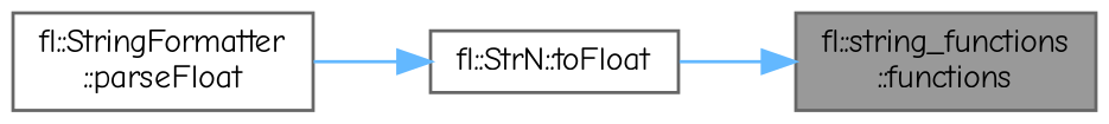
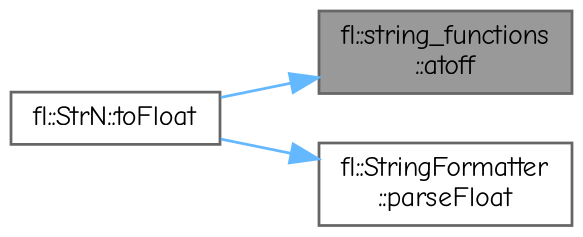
  digraph {
    fontname="Comic Neue"
    rankdir=RL
    node [color=grey40 fillcolor=white fontname="Comic Neue" fontsize=10 shape=box style=filled]
    edge [color=steelblue1 dir=back fontname="Comic Neue" fontsize=10 labelfontname=Helvetica labelfontsize=10 style=solid]
-   n1 [color=gray40 fillcolor=grey60 fontcolor=black height=0.2 label="fl::string_functions\l::functions" width=0.4]
+   n1 [color=gray40 fillcolor=grey60 fontcolor=black height=0.2 label="fl::string_functions\l::atoff" width=0.4]
    n2 [height=0.2 label="fl::StrN::toFloat" width=0.4]
    n3 [height=0.2 label="fl::StringFormatter\l::parseFloat" width=0.4]
    n1 -> n2
-   n2 -> n3
+   n3 -> n2
  }
